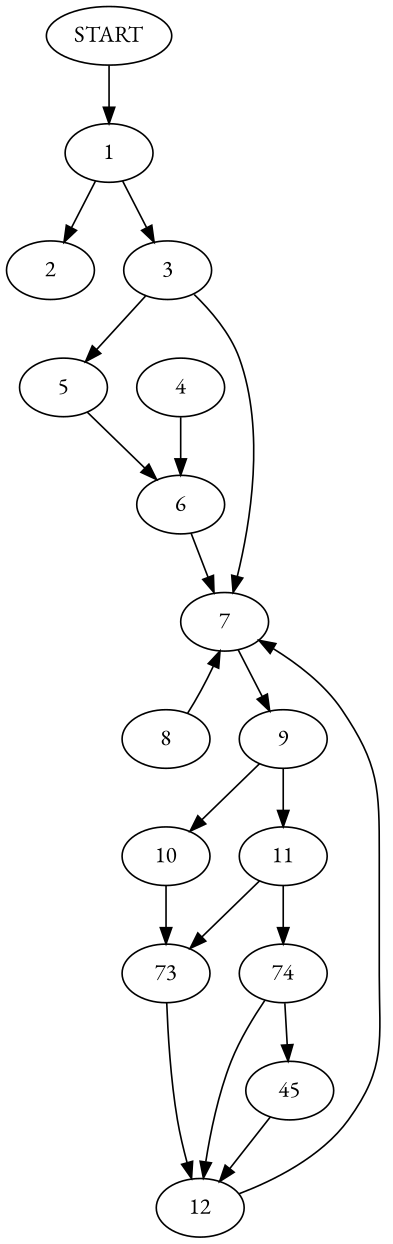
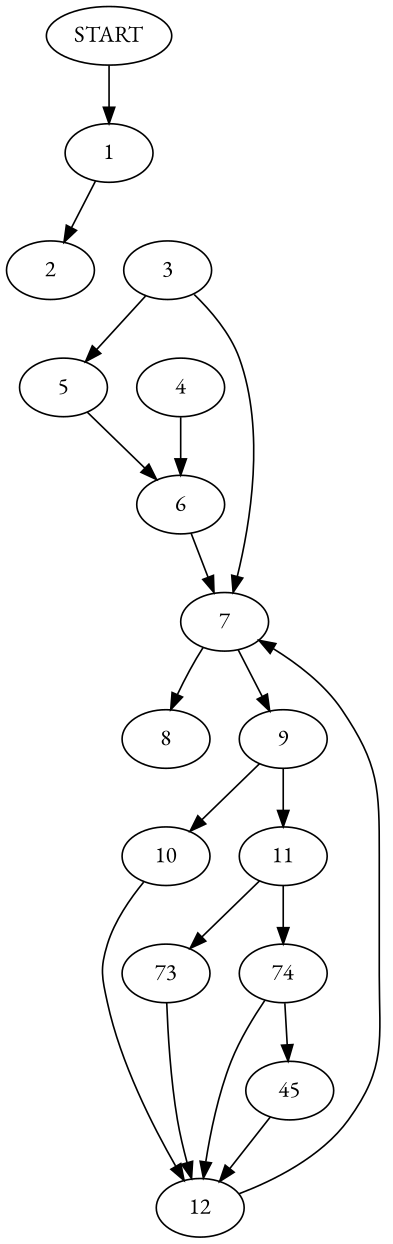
  digraph {
    fontname="EB Garamond"
    node [fontname="EB Garamond"]
    edge [fontname="EB Garamond"]
    n1 [label=START]
    1
    2
    3
    5
    7
    4
    6
    8
    9
    10
    11
    12
    n14 [label=73]
    n15 [label=74]
    n16 [label=45]
    n1 -> 1
    1 -> 2
-   1 -> 3
    3 -> 5
    3 -> 7
    5 -> 6
-   8 -> 7
+   7 -> 8
    7 -> 9
    4 -> 6
    6 -> 7
    9 -> 10
    9 -> 11
-   10 -> n14
+   10 -> 12
    11 -> n14
    11 -> n15
    12 -> 7
    n14 -> 12
    n15 -> 12
    n15 -> n16
    n16 -> 12
  }
